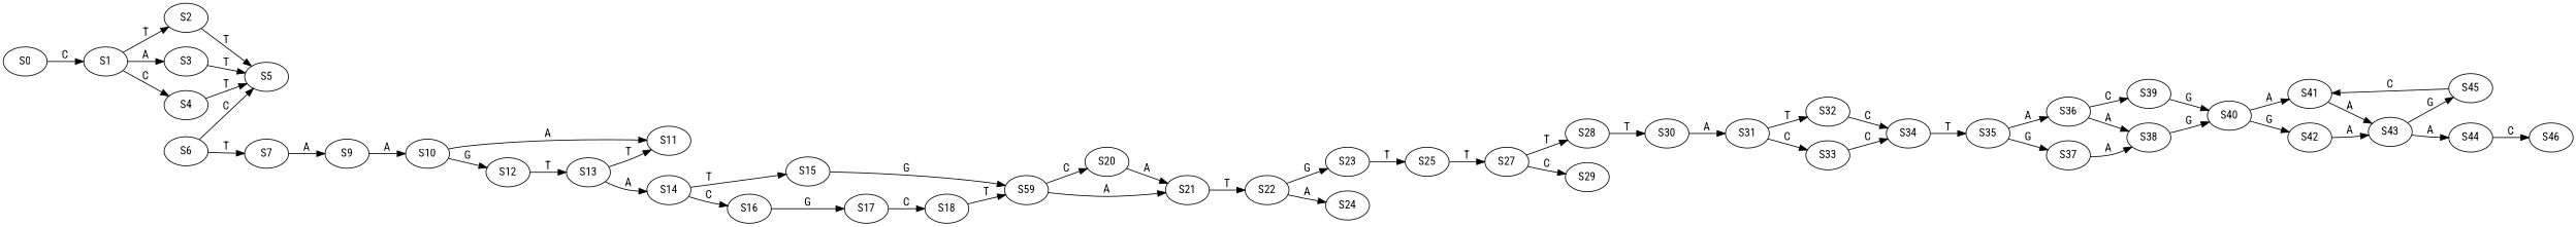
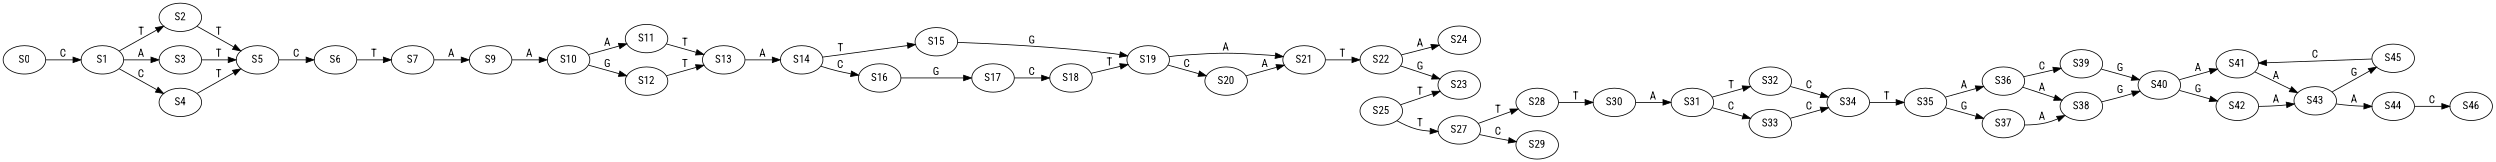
  strict digraph {
    fontname="Roboto Condensed"
    rankdir=LR
    node [fontname="Roboto Condensed"]
    edge [fontname="Roboto Condensed"]
    S0
    S1
    S2
    S3
    S4
    S5
    S6
    S7
    S9
    S10
    S11
    S12
    S13
    S14
    S15
    S16
-   S19 [label=S59]
+   S19
    S17
    S18
    S20
    S21
    S22
    S23
    S24
    S25
    S27
    S28
    S29
    S30
    S31
    S32
    S33
    S34
    S35
    S36
    S37
    S38
    S39
    S40
    S41
    S42
    S43
    S44
    S45
    S46
    S0 -> S1 [label=C]
    S1 -> S2 [label=T]
    S1 -> S3 [label=A]
    S1 -> S4 [label=C]
    S2 -> S5 [label=T]
    S3 -> S5 [label=T]
    S4 -> S5 [label=T]
-   S6 -> S5 [label=C]
+   S5 -> S6 [label=C]
    S6 -> S7 [label=T]
    S7 -> S9 [label=A]
    S9 -> S10 [label=A]
    S10 -> S11 [label=A]
    S10 -> S12 [label=G]
-   S13 -> S11 [label=T]
+   S11 -> S13 [label=T]
    S12 -> S13 [label=T]
    S13 -> S14 [label=A]
    S14 -> S15 [label=T]
    S14 -> S16 [label=C]
    S15 -> S19 [label=G]
    S16 -> S17 [label=G]
    S19 -> S20 [label=C]
    S19 -> S21 [label=A]
    S17 -> S18 [label=C]
    S18 -> S19 [label=T]
    S20 -> S21 [label=A]
    S21 -> S22 [label=T]
    S22 -> S23 [label=G]
    S22 -> S24 [label=A]
-   S23 -> S25 [label=T]
+   S25 -> S23 [label=T]
    S25 -> S27 [label=T]
    S27 -> S28 [label=T]
    S27 -> S29 [label=C]
    S28 -> S30 [label=T]
    S30 -> S31 [label=A]
    S31 -> S32 [label=T]
    S31 -> S33 [label=C]
    S32 -> S34 [label=C]
    S33 -> S34 [label=C]
    S34 -> S35 [label=T]
    S35 -> S36 [label=A]
    S35 -> S37 [label=G]
    S36 -> S38 [label=A]
    S36 -> S39 [label=C]
    S37 -> S38 [label=A]
    S38 -> S40 [label=G]
    S39 -> S40 [label=G]
    S40 -> S41 [label=A]
    S40 -> S42 [label=G]
    S41 -> S43 [label=A]
    S42 -> S43 [label=A]
    S43 -> S44 [label=A]
    S43 -> S45 [label=G]
    S44 -> S46 [label=C]
    S45 -> S41 [label=C]
  }
